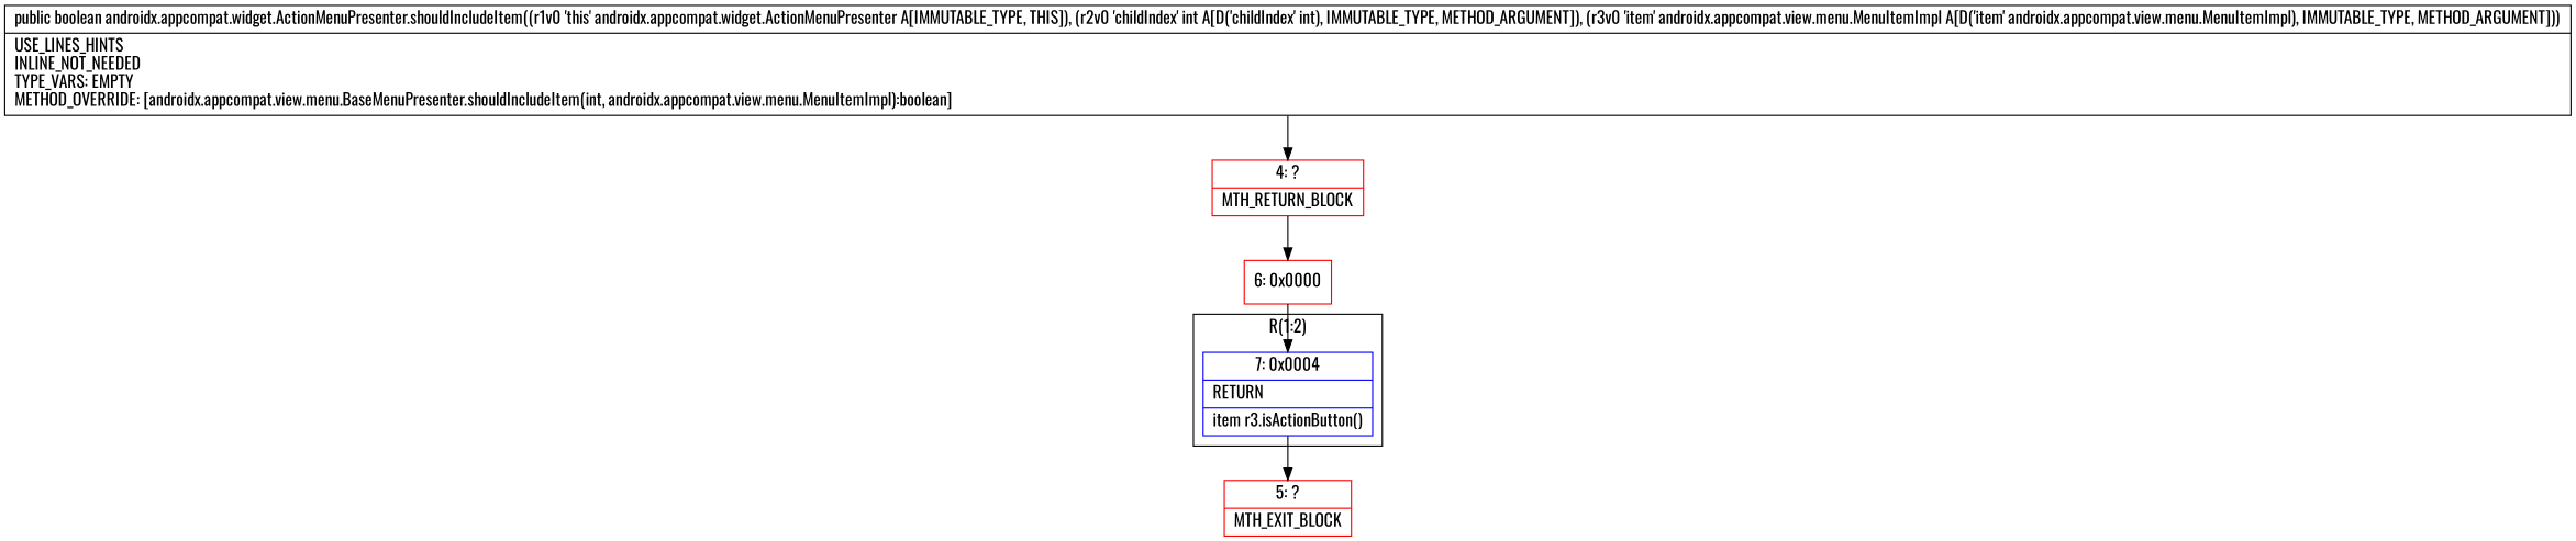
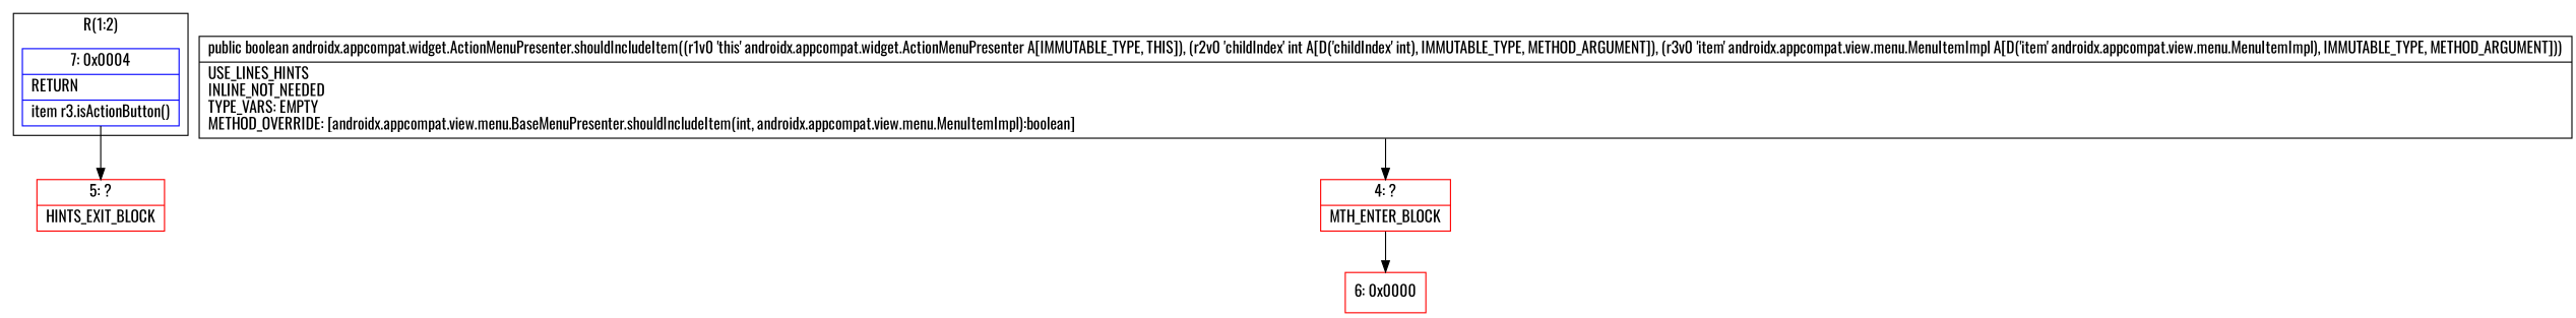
  digraph {
    fontname=Oswald
    node [color=red fontname=Oswald shape=record]
    edge [fontname=Oswald]
    n1 [color=blue label="{7\:\ 0x0004|RETURN\l|item r3.isActionButton()\l}"]
-   n2 [label="{5\:\ ?|MTH_EXIT_BLOCK\l}"]
-   n3 [label="{4\:\ ?|MTH_RETURN_BLOCK\l}"]
+   n2 [label="{5\:\ ?|HINTS_EXIT_BLOCK\l}"]
+   n3 [label="{4\:\ ?|MTH_ENTER_BLOCK\l}"]
    n4 [label="{6\:\ 0x0000}"]
    n5 [label="{public boolean androidx.appcompat.widget.ActionMenuPresenter.shouldIncludeItem((r1v0 'this' androidx.appcompat.widget.ActionMenuPresenter A[IMMUTABLE_TYPE, THIS]), (r2v0 'childIndex' int A[D('childIndex' int), IMMUTABLE_TYPE, METHOD_ARGUMENT]), (r3v0 'item' androidx.appcompat.view.menu.MenuItemImpl A[D('item' androidx.appcompat.view.menu.MenuItemImpl), IMMUTABLE_TYPE, METHOD_ARGUMENT]))  | USE_LINES_HINTS\lINLINE_NOT_NEEDED\lTYPE_VARS: EMPTY\lMETHOD_OVERRIDE: [androidx.appcompat.view.menu.BaseMenuPresenter.shouldIncludeItem(int, androidx.appcompat.view.menu.MenuItemImpl):boolean]\l}" color=""]
    subgraph cluster_1 {
      label="R(1:2)"
      n1
    }
    n1 -> n2
    n3 -> n4
-   n4 -> n1
    n5 -> n3
  }
